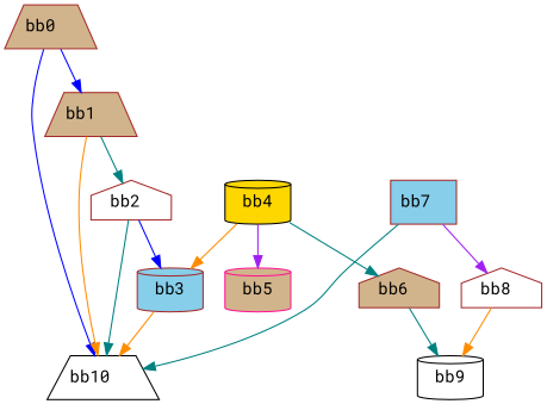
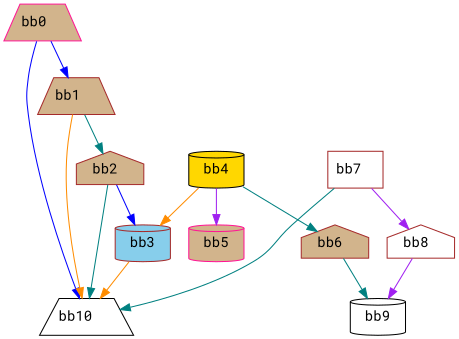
  digraph {
    fontname="Roboto Mono"
    node [color=brown fillcolor=tan fontname="Roboto Mono" shape=cylinder style=filled]
    edge [color=teal fontname="Roboto Mono"]
-   n1 [label="bb0\l" shape=trapezium]
+   n1 [color=deeppink label="bb0\l" shape=trapezium]
    n2 [label="bb1\l" shape=trapezium]
    n3 [color=black fillcolor=white label="bb10\l" shape=trapezium]
-   n4 [fillcolor=white label="bb2\l" shape=house]
+   n4 [label="bb2\l" shape=house]
    n5 [fillcolor=skyblue label="bb3\l"]
    n6 [color=black fillcolor=gold label="bb4\l"]
    n7 [color=deeppink label="bb5\l"]
    n8 [label="bb6\l" shape=house]
    n9 [color=black fillcolor=white label="bb9\l"]
-   n10 [fillcolor=skyblue label="bb7\l" shape=box]
+   n10 [fillcolor=white label="bb7\l" shape=box]
    n11 [fillcolor=white label="bb8\l" shape=house]
    n1 -> n2 [color=blue]
    n1 -> n3 [color=blue]
    n2 -> n3 [color=darkorange]
    n2 -> n4
    n4 -> n3
    n4 -> n5 [color=blue]
    n5 -> n3 [color=darkorange]
    n6 -> n5 [color=darkorange]
    n6 -> n7 [color=purple]
    n6 -> n8
    n8 -> n9
    n10 -> n3
    n10 -> n11 [color=purple]
-   n11 -> n9 [color=darkorange]
+   n11 -> n9 [color=purple]
  }
